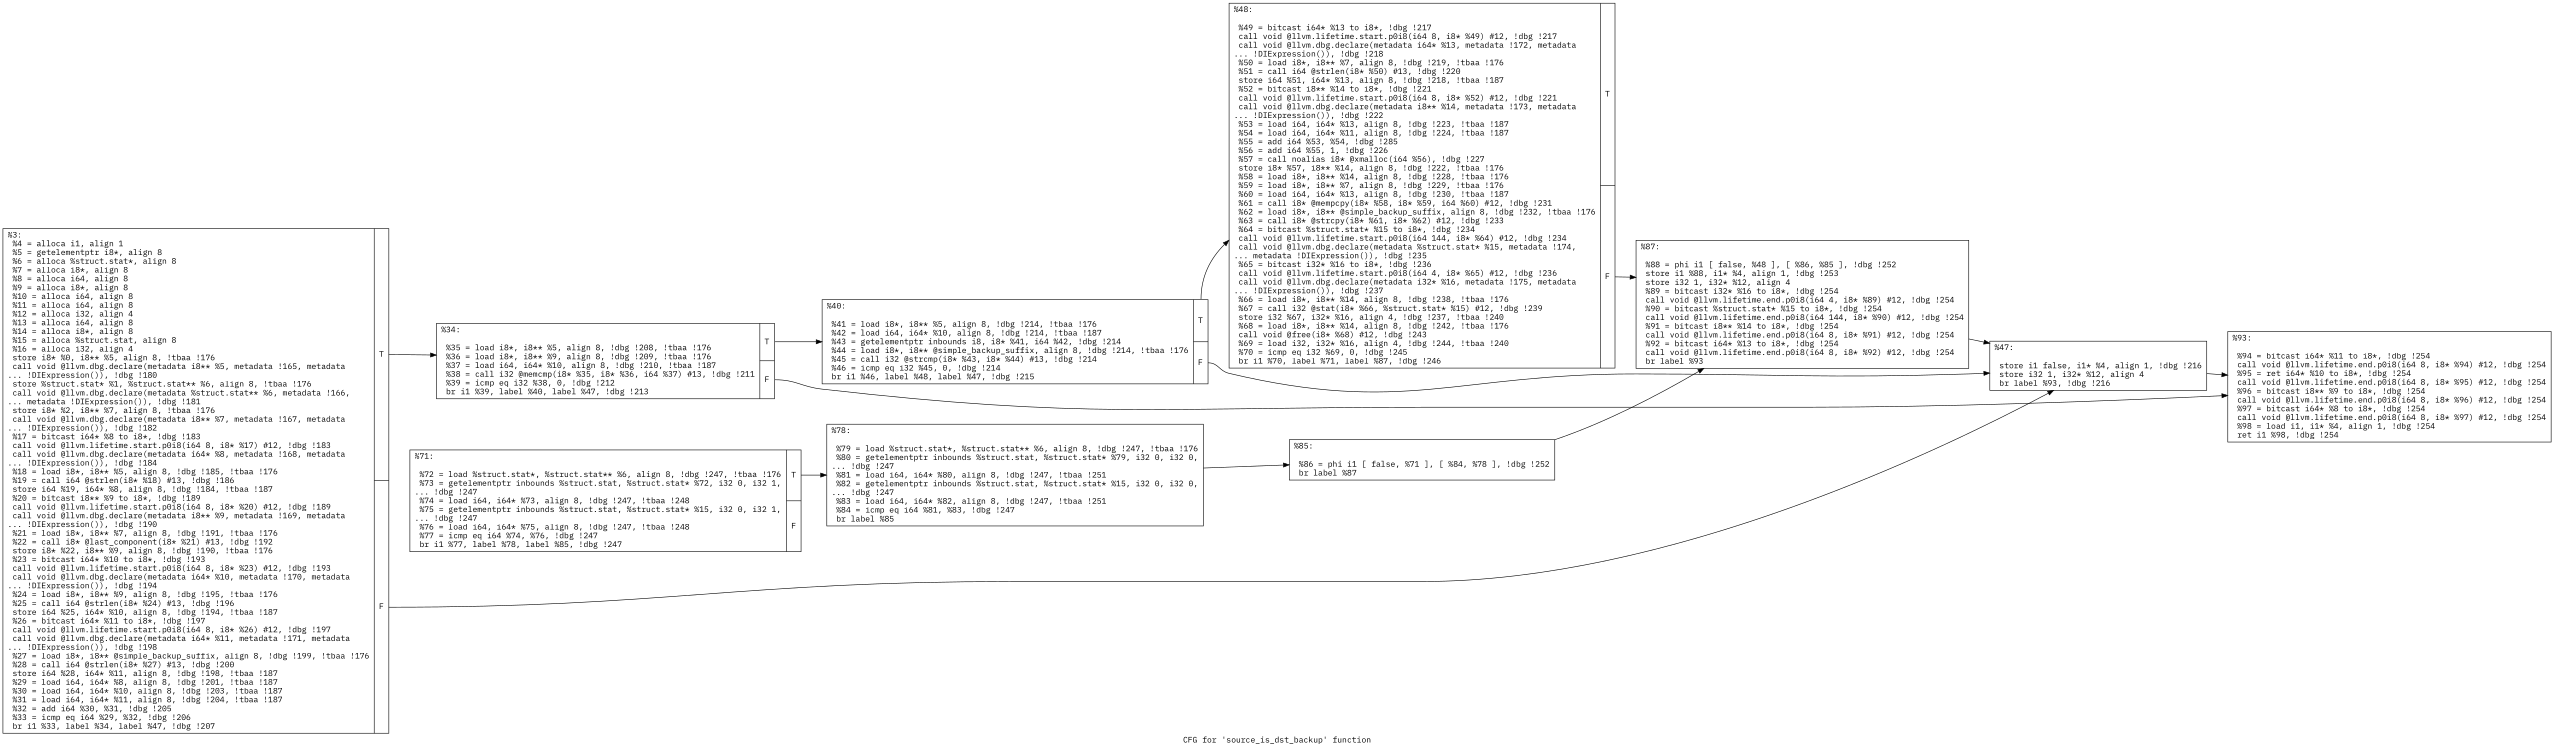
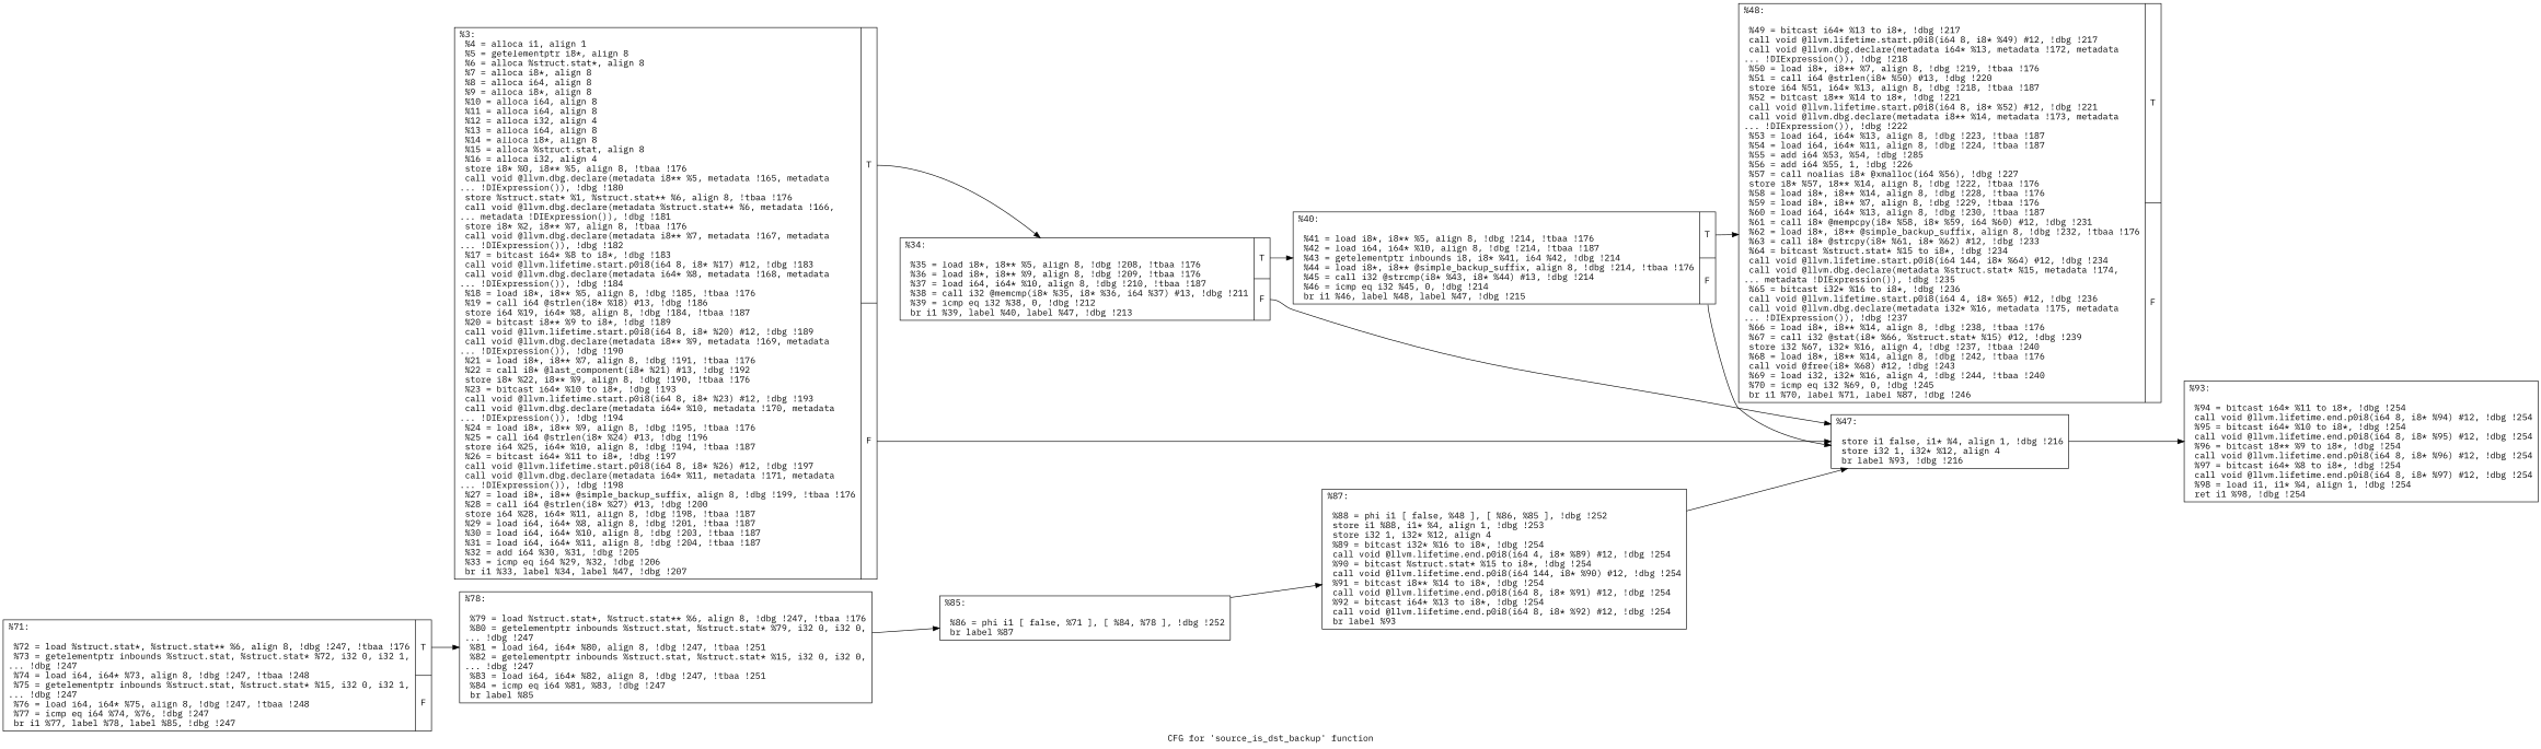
  digraph {
    fontname="IBM Plex Mono"
    label="CFG for 'source_is_dst_backup' function"
    rankdir=LR
    node [fontname="IBM Plex Mono" shape=record]
    edge [fontname="IBM Plex Mono" tailport=s0]
    n1 [label="{%3:\l  %4 = alloca i1, align 1\l  %5 = getelementptr i8*, align 8\l  %6 = alloca %struct.stat*, align 8\l  %7 = alloca i8*, align 8\l  %8 = alloca i64, align 8\l  %9 = alloca i8*, align 8\l  %10 = alloca i64, align 8\l  %11 = alloca i64, align 8\l  %12 = alloca i32, align 4\l  %13 = alloca i64, align 8\l  %14 = alloca i8*, align 8\l  %15 = alloca %struct.stat, align 8\l  %16 = alloca i32, align 4\l  store i8* %0, i8** %5, align 8, !tbaa !176\l  call void @llvm.dbg.declare(metadata i8** %5, metadata !165, metadata\l... !DIExpression()), !dbg !180\l  store %struct.stat* %1, %struct.stat** %6, align 8, !tbaa !176\l  call void @llvm.dbg.declare(metadata %struct.stat** %6, metadata !166,\l... metadata !DIExpression()), !dbg !181\l  store i8* %2, i8** %7, align 8, !tbaa !176\l  call void @llvm.dbg.declare(metadata i8** %7, metadata !167, metadata\l... !DIExpression()), !dbg !182\l  %17 = bitcast i64* %8 to i8*, !dbg !183\l  call void @llvm.lifetime.start.p0i8(i64 8, i8* %17) #12, !dbg !183\l  call void @llvm.dbg.declare(metadata i64* %8, metadata !168, metadata\l... !DIExpression()), !dbg !184\l  %18 = load i8*, i8** %5, align 8, !dbg !185, !tbaa !176\l  %19 = call i64 @strlen(i8* %18) #13, !dbg !186\l  store i64 %19, i64* %8, align 8, !dbg !184, !tbaa !187\l  %20 = bitcast i8** %9 to i8*, !dbg !189\l  call void @llvm.lifetime.start.p0i8(i64 8, i8* %20) #12, !dbg !189\l  call void @llvm.dbg.declare(metadata i8** %9, metadata !169, metadata\l... !DIExpression()), !dbg !190\l  %21 = load i8*, i8** %7, align 8, !dbg !191, !tbaa !176\l  %22 = call i8* @last_component(i8* %21) #13, !dbg !192\l  store i8* %22, i8** %9, align 8, !dbg !190, !tbaa !176\l  %23 = bitcast i64* %10 to i8*, !dbg !193\l  call void @llvm.lifetime.start.p0i8(i64 8, i8* %23) #12, !dbg !193\l  call void @llvm.dbg.declare(metadata i64* %10, metadata !170, metadata\l... !DIExpression()), !dbg !194\l  %24 = load i8*, i8** %9, align 8, !dbg !195, !tbaa !176\l  %25 = call i64 @strlen(i8* %24) #13, !dbg !196\l  store i64 %25, i64* %10, align 8, !dbg !194, !tbaa !187\l  %26 = bitcast i64* %11 to i8*, !dbg !197\l  call void @llvm.lifetime.start.p0i8(i64 8, i8* %26) #12, !dbg !197\l  call void @llvm.dbg.declare(metadata i64* %11, metadata !171, metadata\l... !DIExpression()), !dbg !198\l  %27 = load i8*, i8** @simple_backup_suffix, align 8, !dbg !199, !tbaa !176\l  %28 = call i64 @strlen(i8* %27) #13, !dbg !200\l  store i64 %28, i64* %11, align 8, !dbg !198, !tbaa !187\l  %29 = load i64, i64* %8, align 8, !dbg !201, !tbaa !187\l  %30 = load i64, i64* %10, align 8, !dbg !203, !tbaa !187\l  %31 = load i64, i64* %11, align 8, !dbg !204, !tbaa !187\l  %32 = add i64 %30, %31, !dbg !205\l  %33 = icmp eq i64 %29, %32, !dbg !206\l  br i1 %33, label %34, label %47, !dbg !207\l|{<s0>T|<s1>F}}"]
    n2 [label="{%34:\l\l  %35 = load i8*, i8** %5, align 8, !dbg !208, !tbaa !176\l  %36 = load i8*, i8** %9, align 8, !dbg !209, !tbaa !176\l  %37 = load i64, i64* %10, align 8, !dbg !210, !tbaa !187\l  %38 = call i32 @memcmp(i8* %35, i8* %36, i64 %37) #13, !dbg !211\l  %39 = icmp eq i32 %38, 0, !dbg !212\l  br i1 %39, label %40, label %47, !dbg !213\l|{<s0>T|<s1>F}}"]
    n3 [label="{%47:\l\l  store i1 false, i1* %4, align 1, !dbg !216\l  store i32 1, i32* %12, align 4\l  br label %93, !dbg !216\l}"]
    n4 [label="{%40:\l\l  %41 = load i8*, i8** %5, align 8, !dbg !214, !tbaa !176\l  %42 = load i64, i64* %10, align 8, !dbg !214, !tbaa !187\l  %43 = getelementptr inbounds i8, i8* %41, i64 %42, !dbg !214\l  %44 = load i8*, i8** @simple_backup_suffix, align 8, !dbg !214, !tbaa !176\l  %45 = call i32 @strcmp(i8* %43, i8* %44) #13, !dbg !214\l  %46 = icmp eq i32 %45, 0, !dbg !214\l  br i1 %46, label %48, label %47, !dbg !215\l|{<s0>T|<s1>F}}"]
-   n5 [label="{%93:\l\l  %94 = bitcast i64* %11 to i8*, !dbg !254\l  call void @llvm.lifetime.end.p0i8(i64 8, i8* %94) #12, !dbg !254\l  %95 = ret i64* %10 to i8*, !dbg !254\l  call void @llvm.lifetime.end.p0i8(i64 8, i8* %95) #12, !dbg !254\l  %96 = bitcast i8** %9 to i8*, !dbg !254\l  call void @llvm.lifetime.end.p0i8(i64 8, i8* %96) #12, !dbg !254\l  %97 = bitcast i64* %8 to i8*, !dbg !254\l  call void @llvm.lifetime.end.p0i8(i64 8, i8* %97) #12, !dbg !254\l  %98 = load i1, i1* %4, align 1, !dbg !254\l  ret i1 %98, !dbg !254\l}"]
+   n5 [label="{%93:\l\l  %94 = bitcast i64* %11 to i8*, !dbg !254\l  call void @llvm.lifetime.end.p0i8(i64 8, i8* %94) #12, !dbg !254\l  %95 = bitcast i64* %10 to i8*, !dbg !254\l  call void @llvm.lifetime.end.p0i8(i64 8, i8* %95) #12, !dbg !254\l  %96 = bitcast i8** %9 to i8*, !dbg !254\l  call void @llvm.lifetime.end.p0i8(i64 8, i8* %96) #12, !dbg !254\l  %97 = bitcast i64* %8 to i8*, !dbg !254\l  call void @llvm.lifetime.end.p0i8(i64 8, i8* %97) #12, !dbg !254\l  %98 = load i1, i1* %4, align 1, !dbg !254\l  ret i1 %98, !dbg !254\l}"]
    n6 [label="{%48:\l\l  %49 = bitcast i64* %13 to i8*, !dbg !217\l  call void @llvm.lifetime.start.p0i8(i64 8, i8* %49) #12, !dbg !217\l  call void @llvm.dbg.declare(metadata i64* %13, metadata !172, metadata\l... !DIExpression()), !dbg !218\l  %50 = load i8*, i8** %7, align 8, !dbg !219, !tbaa !176\l  %51 = call i64 @strlen(i8* %50) #13, !dbg !220\l  store i64 %51, i64* %13, align 8, !dbg !218, !tbaa !187\l  %52 = bitcast i8** %14 to i8*, !dbg !221\l  call void @llvm.lifetime.start.p0i8(i64 8, i8* %52) #12, !dbg !221\l  call void @llvm.dbg.declare(metadata i8** %14, metadata !173, metadata\l... !DIExpression()), !dbg !222\l  %53 = load i64, i64* %13, align 8, !dbg !223, !tbaa !187\l  %54 = load i64, i64* %11, align 8, !dbg !224, !tbaa !187\l  %55 = add i64 %53, %54, !dbg !285\l  %56 = add i64 %55, 1, !dbg !226\l  %57 = call noalias i8* @xmalloc(i64 %56), !dbg !227\l  store i8* %57, i8** %14, align 8, !dbg !222, !tbaa !176\l  %58 = load i8*, i8** %14, align 8, !dbg !228, !tbaa !176\l  %59 = load i8*, i8** %7, align 8, !dbg !229, !tbaa !176\l  %60 = load i64, i64* %13, align 8, !dbg !230, !tbaa !187\l  %61 = call i8* @mempcpy(i8* %58, i8* %59, i64 %60) #12, !dbg !231\l  %62 = load i8*, i8** @simple_backup_suffix, align 8, !dbg !232, !tbaa !176\l  %63 = call i8* @strcpy(i8* %61, i8* %62) #12, !dbg !233\l  %64 = bitcast %struct.stat* %15 to i8*, !dbg !234\l  call void @llvm.lifetime.start.p0i8(i64 144, i8* %64) #12, !dbg !234\l  call void @llvm.dbg.declare(metadata %struct.stat* %15, metadata !174,\l... metadata !DIExpression()), !dbg !235\l  %65 = bitcast i32* %16 to i8*, !dbg !236\l  call void @llvm.lifetime.start.p0i8(i64 4, i8* %65) #12, !dbg !236\l  call void @llvm.dbg.declare(metadata i32* %16, metadata !175, metadata\l... !DIExpression()), !dbg !237\l  %66 = load i8*, i8** %14, align 8, !dbg !238, !tbaa !176\l  %67 = call i32 @stat(i8* %66, %struct.stat* %15) #12, !dbg !239\l  store i32 %67, i32* %16, align 4, !dbg !237, !tbaa !240\l  %68 = load i8*, i8** %14, align 8, !dbg !242, !tbaa !176\l  call void @free(i8* %68) #12, !dbg !243\l  %69 = load i32, i32* %16, align 4, !dbg !244, !tbaa !240\l  %70 = icmp eq i32 %69, 0, !dbg !245\l  br i1 %70, label %71, label %87, !dbg !246\l|{<s0>T|<s1>F}}"]
    n7 [label="{%87:\l\l  %88 = phi i1 [ false, %48 ], [ %86, %85 ], !dbg !252\l  store i1 %88, i1* %4, align 1, !dbg !253\l  store i32 1, i32* %12, align 4\l  %89 = bitcast i32* %16 to i8*, !dbg !254\l  call void @llvm.lifetime.end.p0i8(i64 4, i8* %89) #12, !dbg !254\l  %90 = bitcast %struct.stat* %15 to i8*, !dbg !254\l  call void @llvm.lifetime.end.p0i8(i64 144, i8* %90) #12, !dbg !254\l  %91 = bitcast i8** %14 to i8*, !dbg !254\l  call void @llvm.lifetime.end.p0i8(i64 8, i8* %91) #12, !dbg !254\l  %92 = bitcast i64* %13 to i8*, !dbg !254\l  call void @llvm.lifetime.end.p0i8(i64 8, i8* %92) #12, !dbg !254\l  br label %93\l}"]
    n8 [label="{%71:\l\l  %72 = load %struct.stat*, %struct.stat** %6, align 8, !dbg !247, !tbaa !176\l  %73 = getelementptr inbounds %struct.stat, %struct.stat* %72, i32 0, i32 1,\l... !dbg !247\l  %74 = load i64, i64* %73, align 8, !dbg !247, !tbaa !248\l  %75 = getelementptr inbounds %struct.stat, %struct.stat* %15, i32 0, i32 1,\l... !dbg !247\l  %76 = load i64, i64* %75, align 8, !dbg !247, !tbaa !248\l  %77 = icmp eq i64 %74, %76, !dbg !247\l  br i1 %77, label %78, label %85, !dbg !247\l|{<s0>T|<s1>F}}"]
    n9 [label="{%78:\l\l  %79 = load %struct.stat*, %struct.stat** %6, align 8, !dbg !247, !tbaa !176\l  %80 = getelementptr inbounds %struct.stat, %struct.stat* %79, i32 0, i32 0,\l... !dbg !247\l  %81 = load i64, i64* %80, align 8, !dbg !247, !tbaa !251\l  %82 = getelementptr inbounds %struct.stat, %struct.stat* %15, i32 0, i32 0,\l... !dbg !247\l  %83 = load i64, i64* %82, align 8, !dbg !247, !tbaa !251\l  %84 = icmp eq i64 %81, %83, !dbg !247\l  br label %85\l}"]
    n10 [label="{%85:\l\l  %86 = phi i1 [ false, %71 ], [ %84, %78 ], !dbg !252\l  br label %87\l}"]
    n1 -> n2
    n1 -> n3 [tailport=s1]
-   n2 -> n5 [tailport=s1]
+   n2 -> n3 [tailport=s1]
    n2 -> n4
    n3 -> n5
    n4 -> n3 [tailport=s1]
    n4 -> n6
-   n6 -> n7 [tailport=s1]
    n7 -> n3
    n8 -> n9
    n9 -> n10
    n10 -> n7
  }
